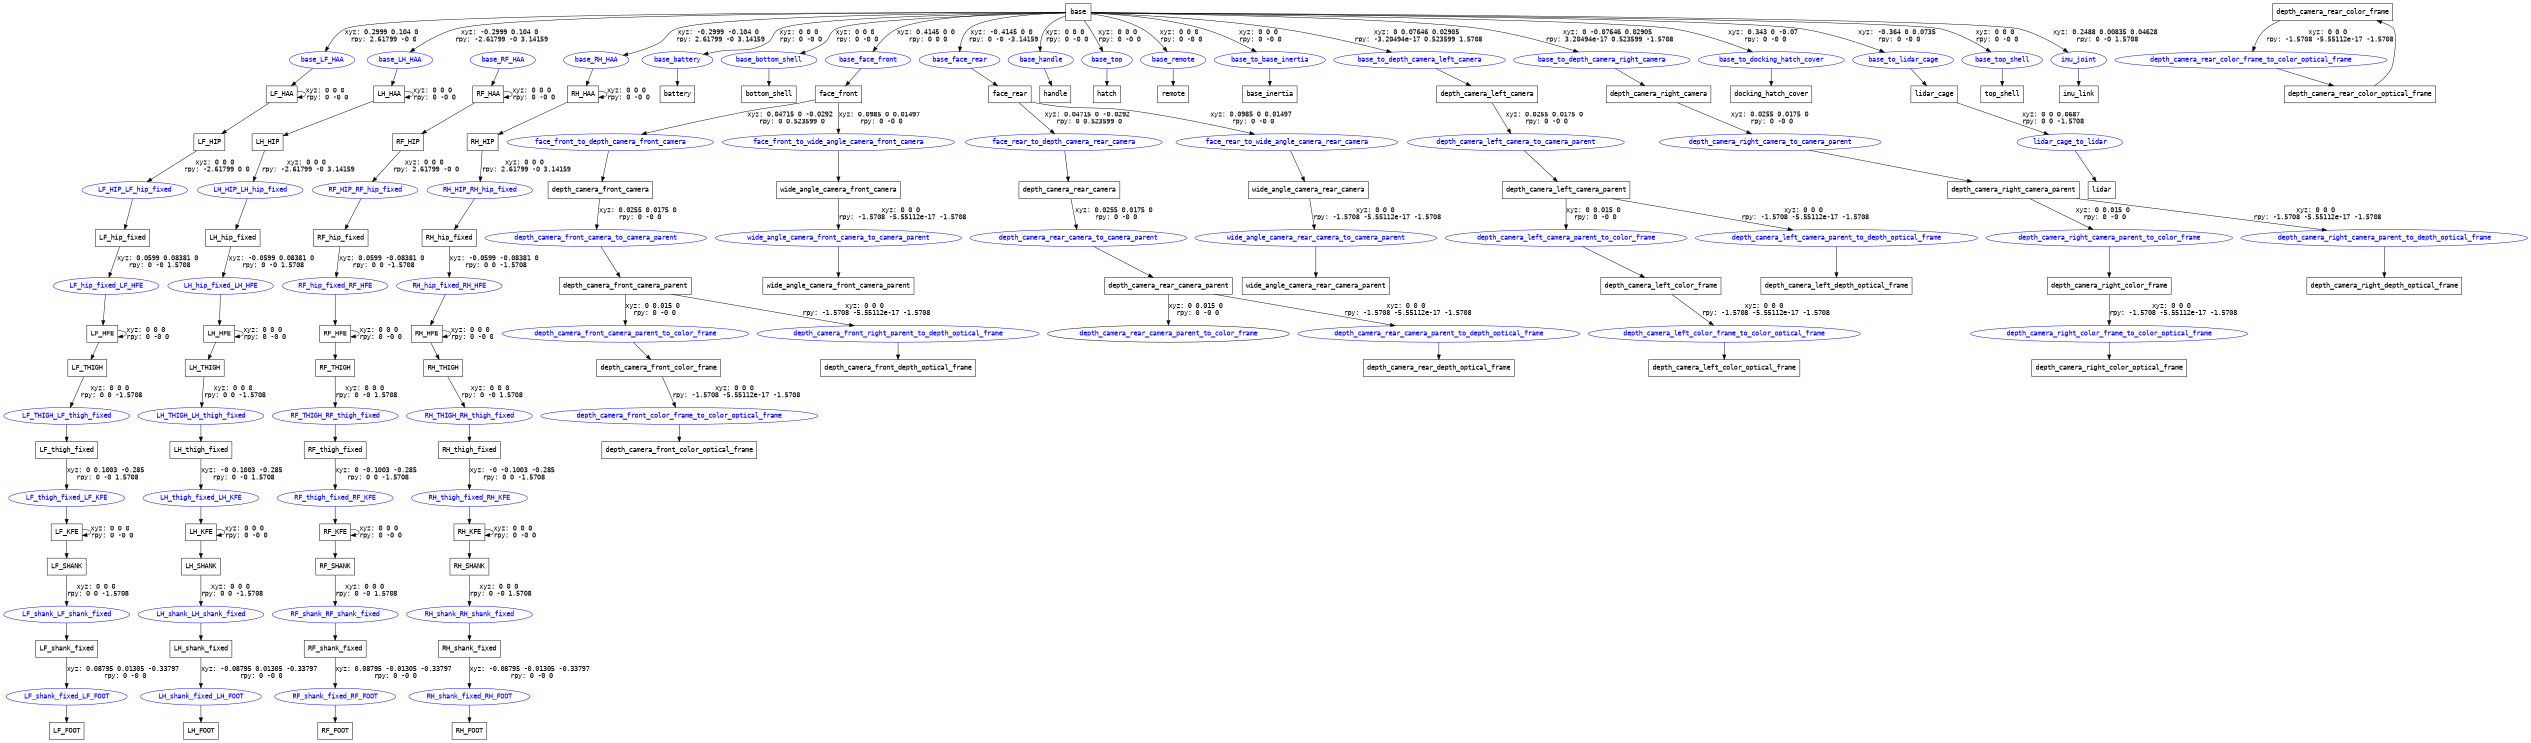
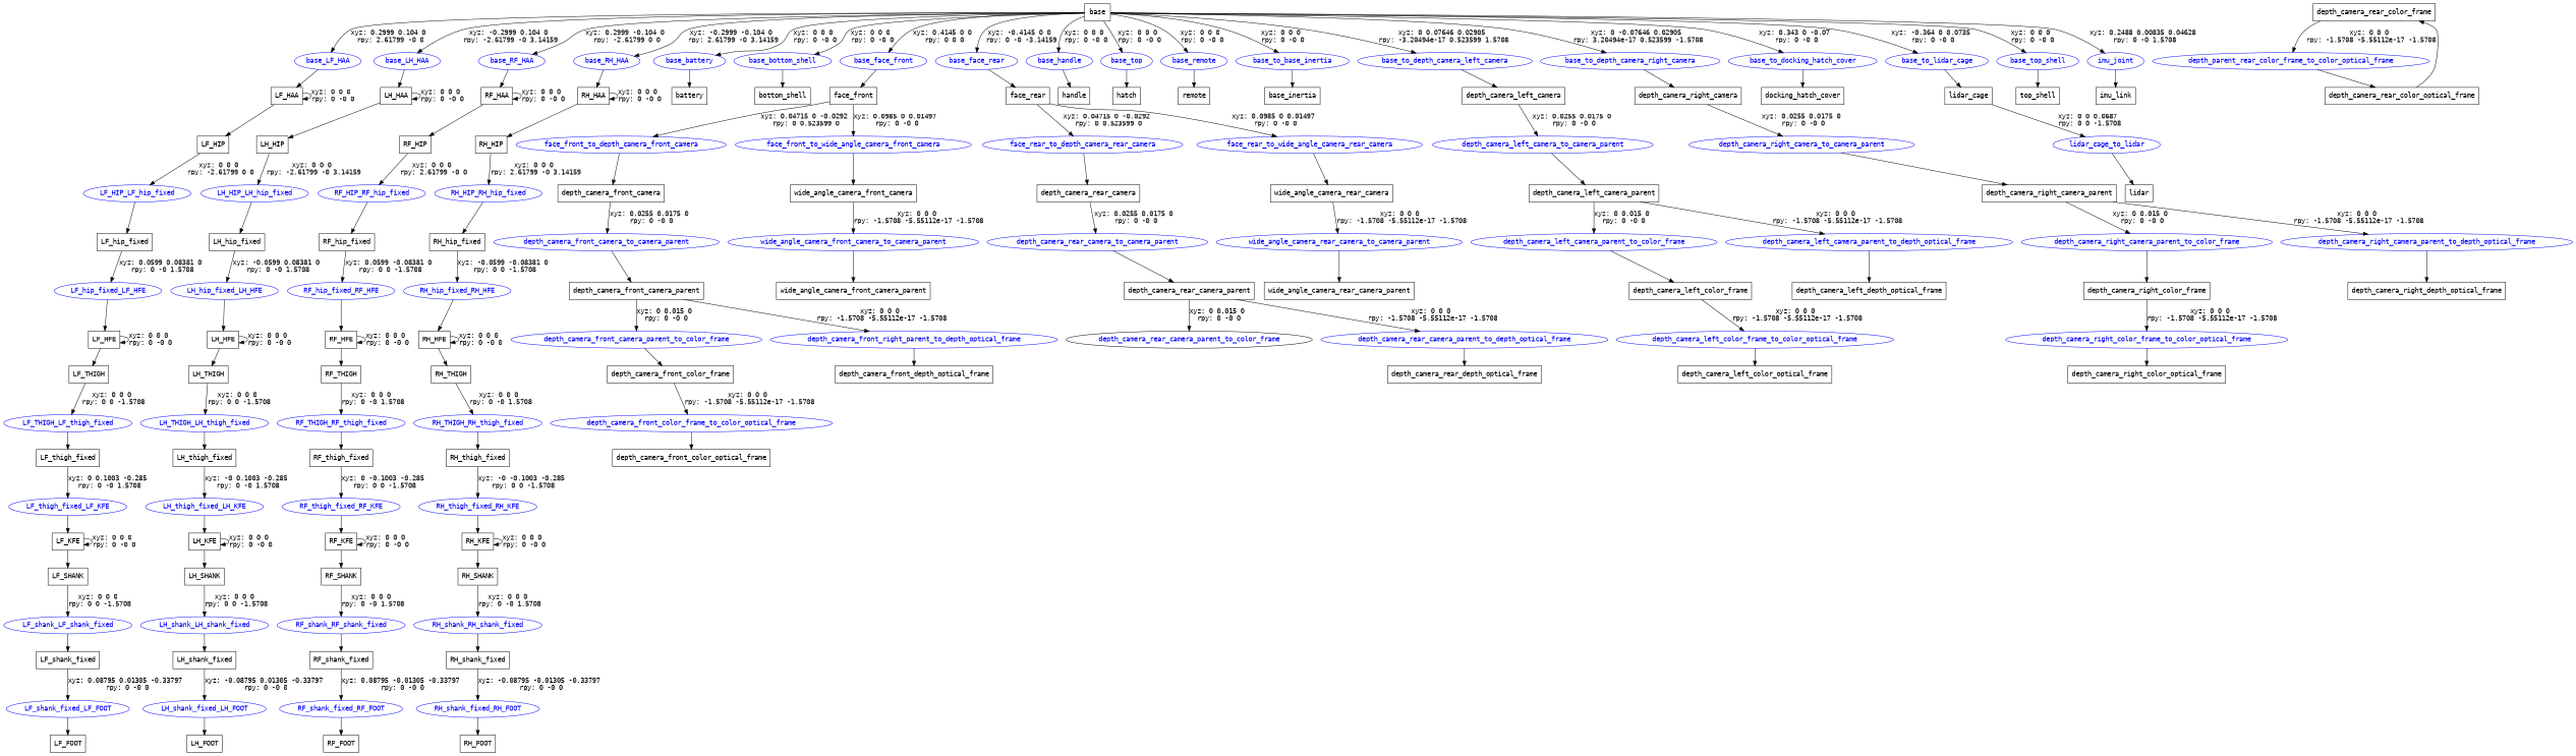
  digraph {
    fontname="DejaVu Sans Mono"
    node [fontname="DejaVu Sans Mono" shape=box]
    edge [fontname="DejaVu Sans Mono"]
    n1 [label=base]
    base_LF_HAA [color=blue fontcolor=blue shape=ellipse]
    base_LH_HAA [color=blue fontcolor=blue shape=ellipse]
    base_RF_HAA [color=blue fontcolor=blue shape=ellipse]
    base_RH_HAA [color=blue fontcolor=blue shape=ellipse]
    base_battery [color=blue fontcolor=blue shape=ellipse]
    base_bottom_shell [color=blue fontcolor=blue shape=ellipse]
    base_face_front [color=blue fontcolor=blue shape=ellipse]
    base_face_rear [color=blue fontcolor=blue shape=ellipse]
    base_handle [color=blue fontcolor=blue shape=ellipse]
    n11 [color=blue fontcolor=blue label=base_top shape=ellipse]
    base_remote [color=blue fontcolor=blue shape=ellipse]
    base_to_base_inertia [color=blue fontcolor=blue shape=ellipse]
    base_to_depth_camera_left_camera [color=blue fontcolor=blue shape=ellipse]
    base_to_depth_camera_right_camera [color=blue fontcolor=blue shape=ellipse]
    base_to_docking_hatch_cover [color=blue fontcolor=blue shape=ellipse]
    base_to_lidar_cage [color=blue fontcolor=blue shape=ellipse]
    base_top_shell [color=blue fontcolor=blue shape=ellipse]
    imu_joint [color=blue fontcolor=blue shape=ellipse]
    n20 [label=LF_HAA]
    n21 [label=LH_HAA]
    n22 [label=RF_HAA]
    n23 [label=RH_HAA]
    n24 [label=battery]
    n25 [label=bottom_shell]
    n26 [label=face_front]
    n27 [label=face_rear]
    n28 [label=handle]
    n29 [label=hatch]
    n30 [label=remote]
    n31 [label=base_inertia]
    n32 [label=depth_camera_left_camera]
    n33 [label=depth_camera_right_camera]
    n34 [label=docking_hatch_cover]
    n35 [label=lidar_cage]
    n36 [label=top_shell]
    n37 [label=imu_link]
    n38 [label=LF_HIP]
    LF_HIP_LF_hip_fixed [color=blue fontcolor=blue shape=ellipse]
    n40 [label=LF_hip_fixed]
    LF_hip_fixed_LF_HFE [color=blue fontcolor=blue shape=ellipse]
    n42 [label=LF_HFE]
    n43 [label=LF_THIGH]
    LF_THIGH_LF_thigh_fixed [color=blue fontcolor=blue shape=ellipse]
    n45 [label=LF_thigh_fixed]
    LF_thigh_fixed_LF_KFE [color=blue fontcolor=blue shape=ellipse]
    n47 [label=LF_KFE]
    n48 [label=LF_SHANK]
    LF_shank_LF_shank_fixed [color=blue fontcolor=blue shape=ellipse]
    n50 [label=LF_shank_fixed]
    LF_shank_fixed_LF_FOOT [color=blue fontcolor=blue shape=ellipse]
    n52 [label=LF_FOOT]
    n53 [label=LH_HIP]
    LH_HIP_LH_hip_fixed [color=blue fontcolor=blue shape=ellipse]
    n55 [label=LH_hip_fixed]
    LH_hip_fixed_LH_HFE [color=blue fontcolor=blue shape=ellipse]
    n57 [label=LH_HFE]
    n58 [label=LH_THIGH]
    LH_THIGH_LH_thigh_fixed [color=blue fontcolor=blue shape=ellipse]
    n60 [label=LH_thigh_fixed]
    LH_thigh_fixed_LH_KFE [color=blue fontcolor=blue shape=ellipse]
    n62 [label=LH_KFE]
    n63 [label=LH_SHANK]
    LH_shank_LH_shank_fixed [color=blue fontcolor=blue shape=ellipse]
    n65 [label=LH_shank_fixed]
    LH_shank_fixed_LH_FOOT [color=blue fontcolor=blue shape=ellipse]
    n67 [label=LH_FOOT]
    n68 [label=RF_HIP]
    RF_HIP_RF_hip_fixed [color=blue fontcolor=blue shape=ellipse]
    n70 [label=RF_hip_fixed]
    RF_hip_fixed_RF_HFE [color=blue fontcolor=blue shape=ellipse]
    n72 [label=RF_HFE]
    n73 [label=RF_THIGH]
    RF_THIGH_RF_thigh_fixed [color=blue fontcolor=blue shape=ellipse]
    n75 [label=RF_thigh_fixed]
    RF_thigh_fixed_RF_KFE [color=blue fontcolor=blue shape=ellipse]
    n77 [label=RF_KFE]
    n78 [label=RF_SHANK]
    RF_shank_RF_shank_fixed [color=blue fontcolor=blue shape=ellipse]
    n80 [label=RF_shank_fixed]
    RF_shank_fixed_RF_FOOT [color=blue fontcolor=blue shape=ellipse]
    n82 [label=RF_FOOT]
    n83 [label=RH_HIP]
    RH_HIP_RH_hip_fixed [color=blue fontcolor=blue shape=ellipse]
    n85 [label=RH_hip_fixed]
    RH_hip_fixed_RH_HFE [color=blue fontcolor=blue shape=ellipse]
    n87 [label=RH_HFE]
    n88 [label=RH_THIGH]
    RH_THIGH_RH_thigh_fixed [color=blue fontcolor=blue shape=ellipse]
    n90 [label=RH_thigh_fixed]
    RH_thigh_fixed_RH_KFE [color=blue fontcolor=blue shape=ellipse]
    n92 [label=RH_KFE]
    n93 [label=RH_SHANK]
    RH_shank_RH_shank_fixed [color=blue fontcolor=blue shape=ellipse]
    n95 [label=RH_shank_fixed]
    RH_shank_fixed_RH_FOOT [color=blue fontcolor=blue shape=ellipse]
    n97 [label=RH_FOOT]
    face_front_to_depth_camera_front_camera [color=blue fontcolor=blue shape=ellipse]
    face_front_to_wide_angle_camera_front_camera [color=blue fontcolor=blue shape=ellipse]
    n100 [label=depth_camera_front_camera]
    n101 [label=wide_angle_camera_front_camera]
    depth_camera_front_camera_to_camera_parent [color=blue fontcolor=blue shape=ellipse]
    n103 [label=depth_camera_front_camera_parent]
    depth_camera_front_camera_parent_to_color_frame [color=blue fontcolor=blue shape=ellipse]
    n105 [color=blue fontcolor=blue label=depth_camera_front_right_parent_to_depth_optical_frame shape=ellipse]
    n106 [label=depth_camera_front_color_frame]
    n107 [label=depth_camera_front_depth_optical_frame]
    depth_camera_front_color_frame_to_color_optical_frame [color=blue fontcolor=blue shape=ellipse]
    n109 [label=depth_camera_front_color_optical_frame]
    wide_angle_camera_front_camera_to_camera_parent [color=blue fontcolor=blue shape=ellipse]
    n111 [label=wide_angle_camera_front_camera_parent]
    face_rear_to_depth_camera_rear_camera [color=blue fontcolor=blue shape=ellipse]
    face_rear_to_wide_angle_camera_rear_camera [color=blue fontcolor=blue shape=ellipse]
    n114 [label=depth_camera_rear_camera]
    n115 [label=wide_angle_camera_rear_camera]
    depth_camera_rear_camera_to_camera_parent [color=blue fontcolor=blue shape=ellipse]
    n117 [label=depth_camera_rear_camera_parent]
    depth_camera_rear_camera_parent_to_color_frame [color=black fontcolor=blue shape=ellipse]
    depth_camera_rear_camera_parent_to_depth_optical_frame [color=blue fontcolor=blue shape=ellipse]
    n120 [label=depth_camera_rear_depth_optical_frame]
    n121 [label=depth_camera_rear_color_frame]
-   depth_camera_rear_color_frame_to_color_optical_frame [color=blue fontcolor=blue shape=ellipse]
+   depth_camera_rear_color_frame_to_color_optical_frame [color=blue fontcolor=blue shape=ellipse label=depth_parent_rear_color_frame_to_color_optical_frame]
    n123 [label=depth_camera_rear_color_optical_frame]
    wide_angle_camera_rear_camera_to_camera_parent [color=blue fontcolor=blue shape=ellipse]
    n125 [label=wide_angle_camera_rear_camera_parent]
    depth_camera_left_camera_to_camera_parent [color=blue fontcolor=blue shape=ellipse]
    n127 [label=depth_camera_left_camera_parent]
    depth_camera_left_camera_parent_to_color_frame [color=blue fontcolor=blue shape=ellipse]
    depth_camera_left_camera_parent_to_depth_optical_frame [color=blue fontcolor=blue shape=ellipse]
    n130 [label=depth_camera_left_color_frame]
    n131 [label=depth_camera_left_depth_optical_frame]
    depth_camera_left_color_frame_to_color_optical_frame [color=blue fontcolor=blue shape=ellipse]
    n133 [label=depth_camera_left_color_optical_frame]
    depth_camera_right_camera_to_camera_parent [color=blue fontcolor=blue shape=ellipse]
    n135 [label=depth_camera_right_camera_parent]
    depth_camera_right_camera_parent_to_color_frame [color=blue fontcolor=blue shape=ellipse]
    depth_camera_right_camera_parent_to_depth_optical_frame [color=blue fontcolor=blue shape=ellipse]
    n138 [label=depth_camera_right_color_frame]
    n139 [label=depth_camera_right_depth_optical_frame]
    depth_camera_right_color_frame_to_color_optical_frame [color=blue fontcolor=blue shape=ellipse]
    n141 [label=depth_camera_right_color_optical_frame]
    lidar_cage_to_lidar [color=blue fontcolor=blue shape=ellipse]
    n143 [label=lidar]
    n1 -> base_LF_HAA [label="xyz: 0.2999 0.104 0 \nrpy: 2.61799 -0 0"]
    n1 -> base_LH_HAA [label="xyz: -0.2999 0.104 0 \nrpy: -2.61799 -0 3.14159"]
+   n1 -> base_RF_HAA [label="xyz: 0.2999 -0.104 0 \nrpy: -2.61799 0 0"]
    n1 -> base_RH_HAA [label="xyz: -0.2999 -0.104 0 \nrpy: 2.61799 -0 3.14159"]
    n1 -> base_battery [label="xyz: 0 0 0 \nrpy: 0 -0 0"]
    n1 -> base_bottom_shell [label="xyz: 0 0 0 \nrpy: 0 -0 0"]
    n1 -> base_face_front [label="xyz: 0.4145 0 0 \nrpy: 0 0 0"]
    n1 -> base_face_rear [label="xyz: -0.4145 0 0 \nrpy: 0 -0 -3.14159"]
    n1 -> base_handle [label="xyz: 0 0 0 \nrpy: 0 -0 0"]
    n1 -> n11 [label="xyz: 0 0 0 \nrpy: 0 -0 0"]
    n1 -> base_remote [label="xyz: 0 0 0 \nrpy: 0 -0 0"]
    n1 -> base_to_base_inertia [label="xyz: 0 0 0 \nrpy: 0 -0 0"]
    n1 -> base_to_depth_camera_left_camera [label="xyz: 0 0.07646 0.02905 \nrpy: -3.20494e-17 0.523599 1.5708"]
    n1 -> base_to_depth_camera_right_camera [label="xyz: 0 -0.07646 0.02905 \nrpy: 3.20494e-17 0.523599 -1.5708"]
    n1 -> base_to_docking_hatch_cover [label="xyz: 0.343 0 -0.07 \nrpy: 0 -0 0"]
    n1 -> base_to_lidar_cage [label="xyz: -0.364 0 0.0735 \nrpy: 0 -0 0"]
    n1 -> base_top_shell [label="xyz: 0 0 0 \nrpy: 0 -0 0"]
    n1 -> imu_joint [label="xyz: 0.2488 0.00835 0.04628 \nrpy: 0 -0 1.5708"]
    base_LF_HAA -> n20
    base_LH_HAA -> n21
    base_RF_HAA -> n22
    base_RH_HAA -> n23
    base_battery -> n24
    base_bottom_shell -> n25
    base_face_front -> n26
    base_face_rear -> n27
    base_handle -> n28
    n11 -> n29
    base_remote -> n30
    base_to_base_inertia -> n31
    base_to_depth_camera_left_camera -> n32
    base_to_depth_camera_right_camera -> n33
    base_to_docking_hatch_cover -> n34
    base_to_lidar_cage -> n35
    base_top_shell -> n36
    imu_joint -> n37
    n20 -> n20 [label="xyz: 0 0 0 \nrpy: 0 -0 0"]
    n20 -> n38
    n21 -> n21 [label="xyz: 0 0 0 \nrpy: 0 -0 0"]
    n21 -> n53
    n22 -> n22 [label="xyz: 0 0 0 \nrpy: 0 -0 0"]
    n22 -> n68
    n23 -> n23 [label="xyz: 0 0 0 \nrpy: 0 -0 0"]
    n23 -> n83
    n26 -> face_front_to_depth_camera_front_camera [label="xyz: 0.04715 0 -0.0292 \nrpy: 0 0.523599 0"]
    n26 -> face_front_to_wide_angle_camera_front_camera [label="xyz: 0.0985 0 0.01497 \nrpy: 0 -0 0"]
    n27 -> face_rear_to_depth_camera_rear_camera [label="xyz: 0.04715 0 -0.0292 \nrpy: 0 0.523599 0"]
    n27 -> face_rear_to_wide_angle_camera_rear_camera [label="xyz: 0.0985 0 0.01497 \nrpy: 0 -0 0"]
    n32 -> depth_camera_left_camera_to_camera_parent [label="xyz: 0.0255 0.0175 0 \nrpy: 0 -0 0"]
    n33 -> depth_camera_right_camera_to_camera_parent [label="xyz: 0.0255 0.0175 0 \nrpy: 0 -0 0"]
    n35 -> lidar_cage_to_lidar [label="xyz: 0 0 0.0687 \nrpy: 0 0 -1.5708"]
    n38 -> LF_HIP_LF_hip_fixed [label="xyz: 0 0 0 \nrpy: -2.61799 0 0"]
    LF_HIP_LF_hip_fixed -> n40
    n40 -> LF_hip_fixed_LF_HFE [label="xyz: 0.0599 0.08381 0 \nrpy: 0 -0 1.5708"]
    LF_hip_fixed_LF_HFE -> n42
    n42 -> n42 [label="xyz: 0 0 0 \nrpy: 0 -0 0"]
    n42 -> n43
    n43 -> LF_THIGH_LF_thigh_fixed [label="xyz: 0 0 0 \nrpy: 0 0 -1.5708"]
    LF_THIGH_LF_thigh_fixed -> n45
    n45 -> LF_thigh_fixed_LF_KFE [label="xyz: 0 0.1003 -0.285 \nrpy: 0 -0 1.5708"]
    LF_thigh_fixed_LF_KFE -> n47
    n47 -> n47 [label="xyz: 0 0 0 \nrpy: 0 -0 0"]
    n47 -> n48
    n48 -> LF_shank_LF_shank_fixed [label="xyz: 0 0 0 \nrpy: 0 0 -1.5708"]
    LF_shank_LF_shank_fixed -> n50
    n50 -> LF_shank_fixed_LF_FOOT [label="xyz: 0.08795 0.01305 -0.33797 \nrpy: 0 -0 0"]
    LF_shank_fixed_LF_FOOT -> n52
    n53 -> LH_HIP_LH_hip_fixed [label="xyz: 0 0 0 \nrpy: -2.61799 -0 3.14159"]
    LH_HIP_LH_hip_fixed -> n55
    n55 -> LH_hip_fixed_LH_HFE [label="xyz: -0.0599 0.08381 0 \nrpy: 0 -0 1.5708"]
    LH_hip_fixed_LH_HFE -> n57
    n57 -> n57 [label="xyz: 0 0 0 \nrpy: 0 -0 0"]
    n57 -> n58
    n58 -> LH_THIGH_LH_thigh_fixed [label="xyz: 0 0 0 \nrpy: 0 0 -1.5708"]
    LH_THIGH_LH_thigh_fixed -> n60
    n60 -> LH_thigh_fixed_LH_KFE [label="xyz: -0 0.1003 -0.285 \nrpy: 0 -0 1.5708"]
    LH_thigh_fixed_LH_KFE -> n62
    n62 -> n62 [label="xyz: 0 0 0 \nrpy: 0 -0 0"]
    n62 -> n63
    n63 -> LH_shank_LH_shank_fixed [label="xyz: 0 0 0 \nrpy: 0 0 -1.5708"]
    LH_shank_LH_shank_fixed -> n65
    n65 -> LH_shank_fixed_LH_FOOT [label="xyz: -0.08795 0.01305 -0.33797 \nrpy: 0 -0 0"]
    LH_shank_fixed_LH_FOOT -> n67
    n68 -> RF_HIP_RF_hip_fixed [label="xyz: 0 0 0 \nrpy: 2.61799 -0 0"]
    RF_HIP_RF_hip_fixed -> n70
    n70 -> RF_hip_fixed_RF_HFE [label="xyz: 0.0599 -0.08381 0 \nrpy: 0 0 -1.5708"]
    RF_hip_fixed_RF_HFE -> n72
    n72 -> n72 [label="xyz: 0 0 0 \nrpy: 0 -0 0"]
    n72 -> n73
    n73 -> RF_THIGH_RF_thigh_fixed [label="xyz: 0 0 0 \nrpy: 0 -0 1.5708"]
    RF_THIGH_RF_thigh_fixed -> n75
    n75 -> RF_thigh_fixed_RF_KFE [label="xyz: 0 -0.1003 -0.285 \nrpy: 0 0 -1.5708"]
    RF_thigh_fixed_RF_KFE -> n77
    n77 -> n77 [label="xyz: 0 0 0 \nrpy: 0 -0 0"]
    n77 -> n78
    n78 -> RF_shank_RF_shank_fixed [label="xyz: 0 0 0 \nrpy: 0 -0 1.5708"]
    RF_shank_RF_shank_fixed -> n80
    n80 -> RF_shank_fixed_RF_FOOT [label="xyz: 0.08795 -0.01305 -0.33797 \nrpy: 0 -0 0"]
    RF_shank_fixed_RF_FOOT -> n82
    n83 -> RH_HIP_RH_hip_fixed [label="xyz: 0 0 0 \nrpy: 2.61799 -0 3.14159"]
    RH_HIP_RH_hip_fixed -> n85
    n85 -> RH_hip_fixed_RH_HFE [label="xyz: -0.0599 -0.08381 0 \nrpy: 0 0 -1.5708"]
    RH_hip_fixed_RH_HFE -> n87
    n87 -> n87 [label="xyz: 0 0 0 \nrpy: 0 -0 0"]
    n87 -> n88
    n88 -> RH_THIGH_RH_thigh_fixed [label="xyz: 0 0 0 \nrpy: 0 -0 1.5708"]
    RH_THIGH_RH_thigh_fixed -> n90
    n90 -> RH_thigh_fixed_RH_KFE [label="xyz: -0 -0.1003 -0.285 \nrpy: 0 0 -1.5708"]
    RH_thigh_fixed_RH_KFE -> n92
    n92 -> n92 [label="xyz: 0 0 0 \nrpy: 0 -0 0"]
    n92 -> n93
    n93 -> RH_shank_RH_shank_fixed [label="xyz: 0 0 0 \nrpy: 0 -0 1.5708"]
    RH_shank_RH_shank_fixed -> n95
    n95 -> RH_shank_fixed_RH_FOOT [label="xyz: -0.08795 -0.01305 -0.33797 \nrpy: 0 -0 0"]
    RH_shank_fixed_RH_FOOT -> n97
    face_front_to_depth_camera_front_camera -> n100
    face_front_to_wide_angle_camera_front_camera -> n101
    n100 -> depth_camera_front_camera_to_camera_parent [label="xyz: 0.0255 0.0175 0 \nrpy: 0 -0 0"]
    n101 -> wide_angle_camera_front_camera_to_camera_parent [label="xyz: 0 0 0 \nrpy: -1.5708 -5.55112e-17 -1.5708"]
    depth_camera_front_camera_to_camera_parent -> n103
    n103 -> depth_camera_front_camera_parent_to_color_frame [label="xyz: 0 0.015 0 \nrpy: 0 -0 0"]
    n103 -> n105 [label="xyz: 0 0 0 \nrpy: -1.5708 -5.55112e-17 -1.5708"]
    depth_camera_front_camera_parent_to_color_frame -> n106
    n105 -> n107
    n106 -> depth_camera_front_color_frame_to_color_optical_frame [label="xyz: 0 0 0 \nrpy: -1.5708 -5.55112e-17 -1.5708"]
    depth_camera_front_color_frame_to_color_optical_frame -> n109
    wide_angle_camera_front_camera_to_camera_parent -> n111
    face_rear_to_depth_camera_rear_camera -> n114
    face_rear_to_wide_angle_camera_rear_camera -> n115
    n114 -> depth_camera_rear_camera_to_camera_parent [label="xyz: 0.0255 0.0175 0 \nrpy: 0 -0 0"]
    n115 -> wide_angle_camera_rear_camera_to_camera_parent [label="xyz: 0 0 0 \nrpy: -1.5708 -5.55112e-17 -1.5708"]
    depth_camera_rear_camera_to_camera_parent -> n117
    n117 -> depth_camera_rear_camera_parent_to_color_frame [label="xyz: 0 0.015 0 \nrpy: 0 -0 0"]
    n117 -> depth_camera_rear_camera_parent_to_depth_optical_frame [label="xyz: 0 0 0 \nrpy: -1.5708 -5.55112e-17 -1.5708"]
    depth_camera_rear_camera_parent_to_depth_optical_frame -> n120
    n121 -> depth_camera_rear_color_frame_to_color_optical_frame [label="xyz: 0 0 0 \nrpy: -1.5708 -5.55112e-17 -1.5708"]
    depth_camera_rear_color_frame_to_color_optical_frame -> n123
    n123 -> n121
    wide_angle_camera_rear_camera_to_camera_parent -> n125
    depth_camera_left_camera_to_camera_parent -> n127
    n127 -> depth_camera_left_camera_parent_to_color_frame [label="xyz: 0 0.015 0 \nrpy: 0 -0 0"]
    n127 -> depth_camera_left_camera_parent_to_depth_optical_frame [label="xyz: 0 0 0 \nrpy: -1.5708 -5.55112e-17 -1.5708"]
    depth_camera_left_camera_parent_to_color_frame -> n130
    depth_camera_left_camera_parent_to_depth_optical_frame -> n131
    n130 -> depth_camera_left_color_frame_to_color_optical_frame [label="xyz: 0 0 0 \nrpy: -1.5708 -5.55112e-17 -1.5708"]
    depth_camera_left_color_frame_to_color_optical_frame -> n133
    depth_camera_right_camera_to_camera_parent -> n135
    n135 -> depth_camera_right_camera_parent_to_color_frame [label="xyz: 0 0.015 0 \nrpy: 0 -0 0"]
    n135 -> depth_camera_right_camera_parent_to_depth_optical_frame [label="xyz: 0 0 0 \nrpy: -1.5708 -5.55112e-17 -1.5708"]
    depth_camera_right_camera_parent_to_color_frame -> n138
    depth_camera_right_camera_parent_to_depth_optical_frame -> n139
    n138 -> depth_camera_right_color_frame_to_color_optical_frame [label="xyz: 0 0 0 \nrpy: -1.5708 -5.55112e-17 -1.5708"]
    depth_camera_right_color_frame_to_color_optical_frame -> n141
    lidar_cage_to_lidar -> n143
  }
